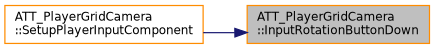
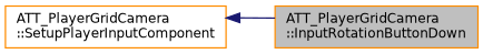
  digraph {
    rankdir=RL
    node [color=darkorange fontname=Helvetica fontsize=10 shape=record style=filled]
    n1 [fillcolor=grey75 fontcolor=black height=0.2 label="ATT_PlayerGridCamera\l::InputRotationButtonDown" width=0.4]
    n2 [fillcolor=white height=0.2 label="ATT_PlayerGridCamera\l::SetupPlayerInputComponent" width=0.4]
-   n1 -> n2 [color=midnightblue dir=back fontname=Helvetica fontsize=10 labelfontname=Helvetica labelfontsize=10 style=solid]
+   n2 -> n1 [color=midnightblue dir=back fontname=Helvetica fontsize=10 labelfontname=Helvetica labelfontsize=10 style=solid]
  }
